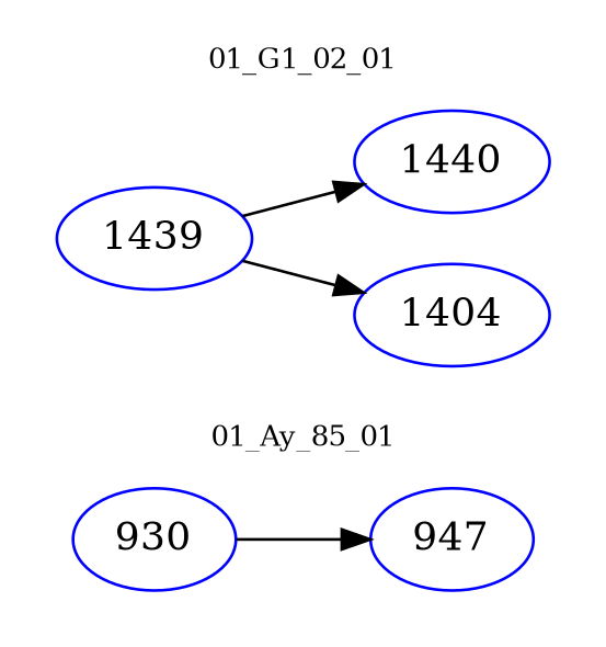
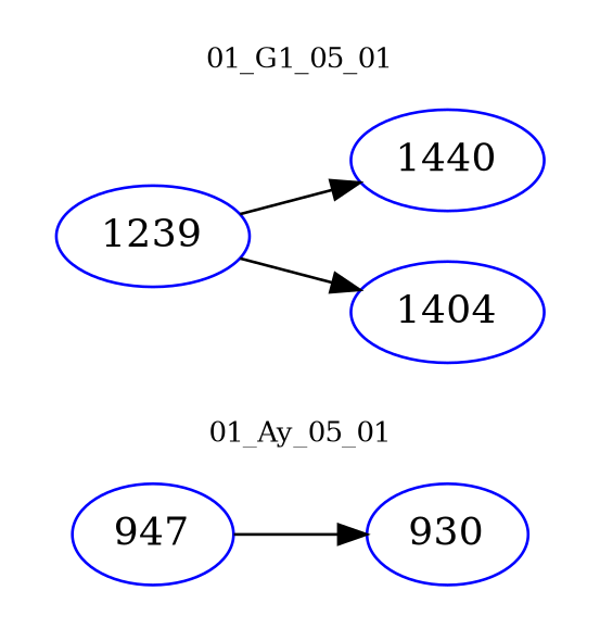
  digraph {
    rankdir=LR
    node [color=blue]
    edge [color=black]
    n1 [label=947]
    n2 [label=930]
-   n3 [label=1439]
+   n3 [label=1239]
    n4 [label=1404]
    n5 [label=1440]
    subgraph cluster_1 {
      color=white
      fontsize=10
-     label="01_Ay_85_01"
+     label="01_Ay_05_01"
      n1
      n2
    }
    subgraph cluster_2 {
      color=white
      fontsize=10
-     label="01_G1_02_01"
+     label="01_G1_05_01"
      n3
      n4
      n5
    }
-   n2 -> n1
+   n1 -> n2
    n3 -> n4
    n3 -> n5
  }
